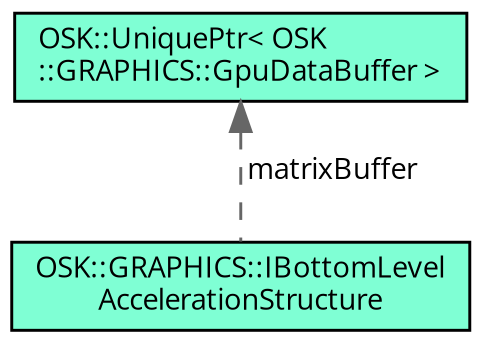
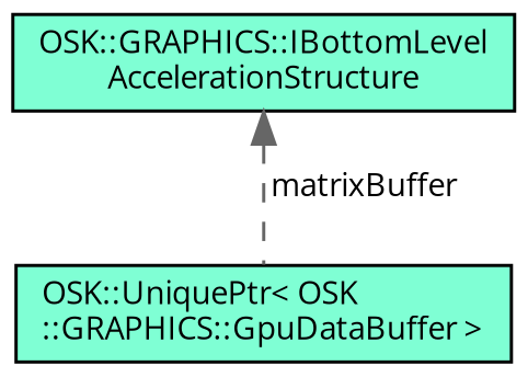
  digraph {
    fontname="Open Sans"
    node [color=black fillcolor=aquamarine fontname="Open Sans" fontsize=10 shape=record style=filled]
    n1 [fontcolor=black height=0.2 label="OSK::GRAPHICS::IBottomLevel\lAccelerationStructure" width=0.4]
    n2 [height=0.2 label="OSK::UniquePtr\< OSK\l::GRAPHICS::GpuDataBuffer \>" width=0.4]
-   n2 -> n1 [color=gray40 dir=back fontname="Open Sans" fontsize=10 label=" matrixBuffer" labelfontname=Helvetica labelfontsize=10 style=dashed]
+   n1 -> n2 [color=gray40 dir=back fontname="Open Sans" fontsize=10 label=" matrixBuffer" labelfontname=Helvetica labelfontsize=10 style=dashed]
  }
